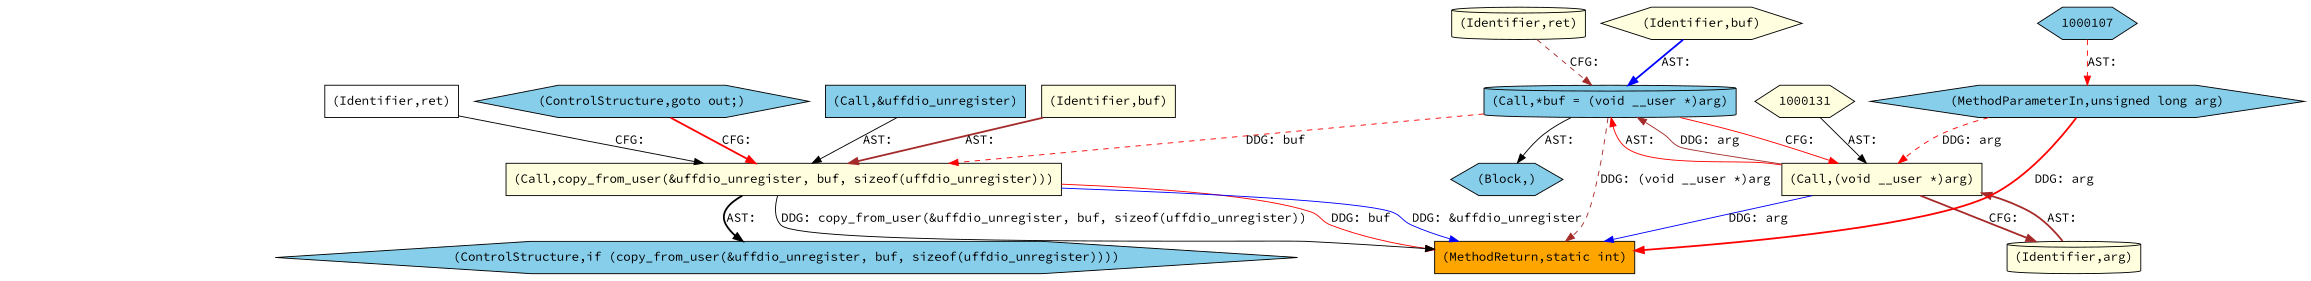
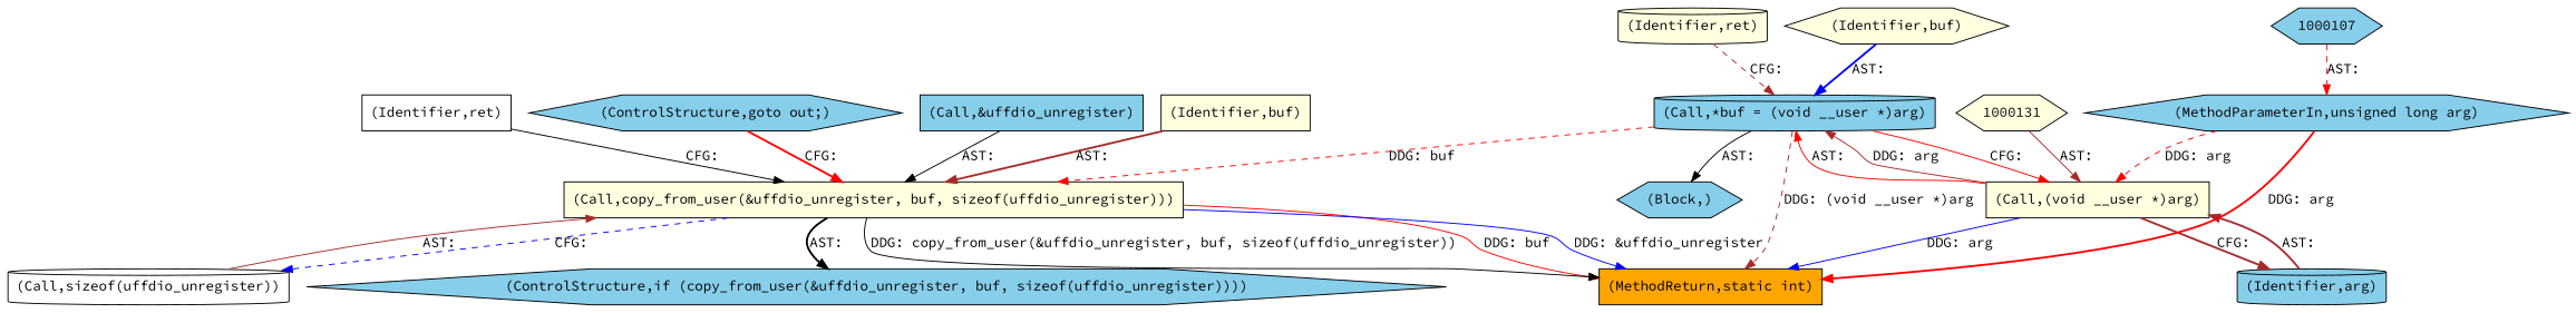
  digraph {
    fontname="Source Code Pro"
    node [fillcolor=skyblue fontname="Source Code Pro" shape=hexagon style=filled]
    edge [color=red fontname="Source Code Pro" style=solid]
    n1 [fillcolor=lightyellow label="(Call,copy_from_user(&uffdio_unregister, buf, sizeof(uffdio_unregister)))" shape=box]
    n2 [fillcolor=orange label="(MethodReturn,static int)" shape=box]
+   n3 [fillcolor=white label="(Call,sizeof(uffdio_unregister))" shape=cylinder]
    n4 [label="(ControlStructure,if (copy_from_user(&uffdio_unregister, buf, sizeof(uffdio_unregister))))"]
    n5 [label="(Call,*buf = (void __user *)arg)" shape=cylinder]
    n6 [fillcolor=lightyellow label="(Call,(void __user *)arg)" shape=box]
    n7 [label="(Block,)"]
-   n8 [fillcolor=lightyellow label="(Identifier,arg)" shape=cylinder]
+   n8 [label="(Identifier,arg)" shape=cylinder]
    n9 [label="(MethodParameterIn,unsigned long arg)"]
    1000107
    n11 [fillcolor=lightyellow label="(Identifier,buf)" shape=box]
    n12 [fillcolor=white label="(Identifier,ret)" shape=box]
    n13 [fillcolor=lightyellow label="(Identifier,ret)" shape=cylinder]
    n14 [label="(ControlStructure,goto out;)"]
    n15 [fillcolor=lightyellow label="(Identifier,buf)"]
    n16 [label="(Call,&uffdio_unregister)" shape=box]
    1000131 [fillcolor=lightyellow]
    n1 -> n2 [label="DDG: buf"]
    n1 -> n2 [color=blue label="DDG: &uffdio_unregister"]
    n1 -> n2 [color=black label="DDG: copy_from_user(&uffdio_unregister, buf, sizeof(uffdio_unregister))"]
+   n1 -> n3 [color=blue label="CFG: " style=dashed]
    n1 -> n4 [color=black label="AST: " style=bold]
+   n3 -> n1 [color=brown label="AST: "]
    n5 -> n1 [label="DDG: buf" style=dashed]
    n5 -> n2 [color=brown label="DDG: (void __user *)arg" style=dashed]
    n5 -> n6 [label="CFG: "]
    n5 -> n7 [color=black label="AST: "]
    n6 -> n2 [color=blue label="DDG: arg"]
    n6 -> n5 [label="AST: "]
    n6 -> n5 [color=brown label="DDG: arg"]
    n6 -> n8 [color=brown label="CFG: " style=bold]
    n8 -> n6 [color=brown label="AST: " style=bold]
    n9 -> n2 [label="DDG: arg" style=bold]
    n9 -> n6 [label="DDG: arg" style=dashed]
    1000107 -> n9 [label="AST: " style=dashed]
    n11 -> n1 [color=brown label="AST: " style=bold]
    n12 -> n1 [color=black label="CFG: "]
    n13 -> n5 [color=brown label="CFG: " style=dashed]
    n14 -> n1 [label="CFG: " style=bold]
    n15 -> n5 [color=blue label="AST: " style=bold]
    n16 -> n1 [color=black label="AST: "]
-   1000131 -> n6 [color=black label="AST: "]
+   1000131 -> n6 [color=brown label="AST: "]
  }
